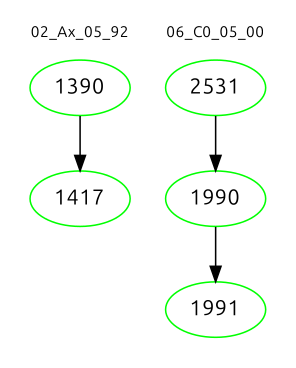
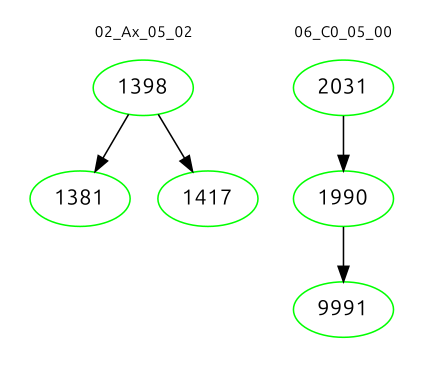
  digraph {
    fontname=Ubuntu
    node [color=green fontname=Ubuntu]
    edge [color=black fontname=Ubuntu]
-   n1 [label=1390]
+   n1 [label=1398]
+   n2 [label=1381]
    n3 [label=1417]
    n4 [label=1990]
-   n5 [label=1991]
-   n6 [label=2531]
+   n5 [label=9991]
+   n6 [label=2031]
    subgraph cluster_1 {
      color=white
      fontsize=10
-     label="02_Ax_05_92"
+     label="02_Ax_05_02"
      n1
+     n2
      n3
    }
    subgraph cluster_2 {
      color=white
      fontsize=10
      label="06_C0_05_00"
      n4
      n5
      n6
    }
+   n1 -> n2
    n1 -> n3
    n4 -> n5
    n6 -> n4
  }
